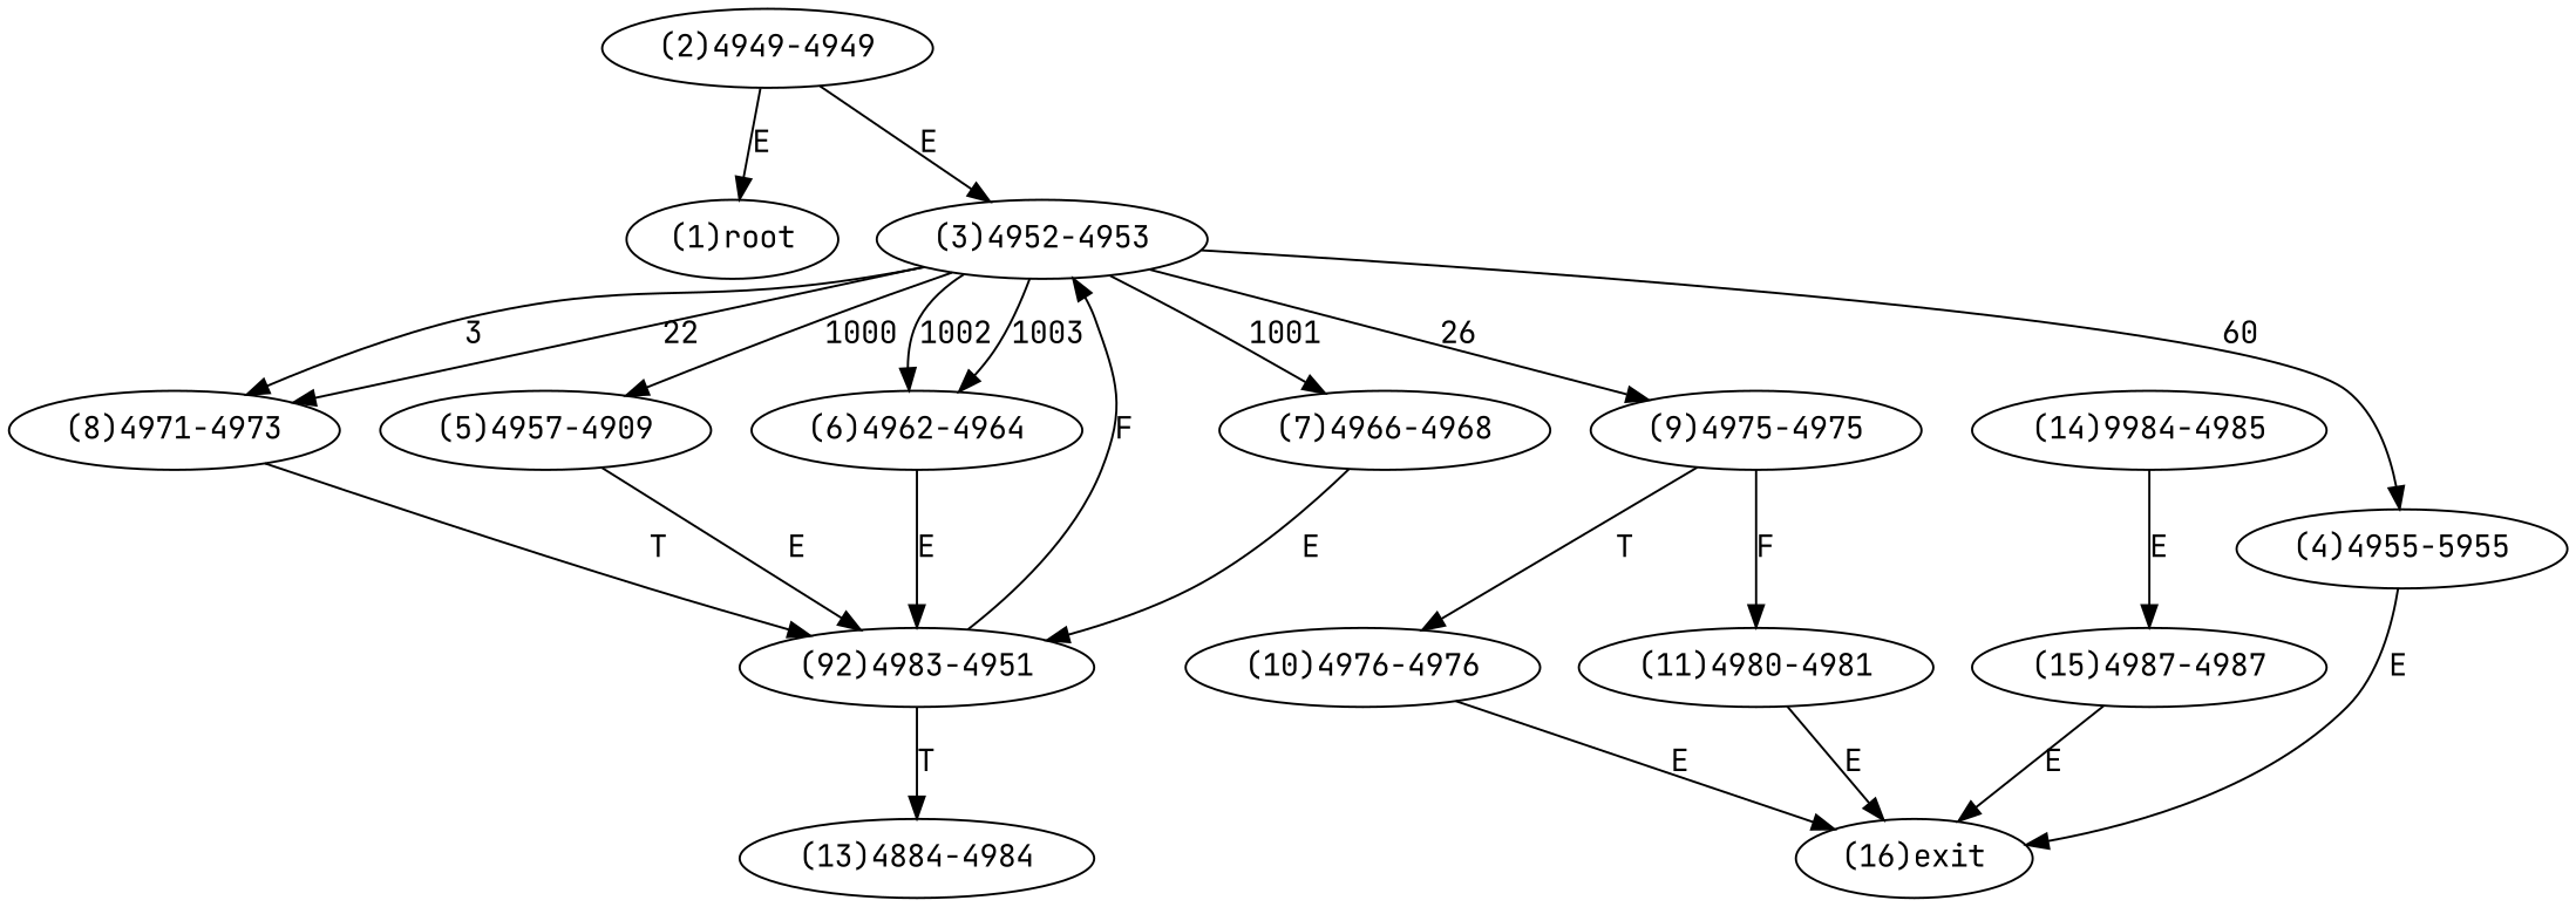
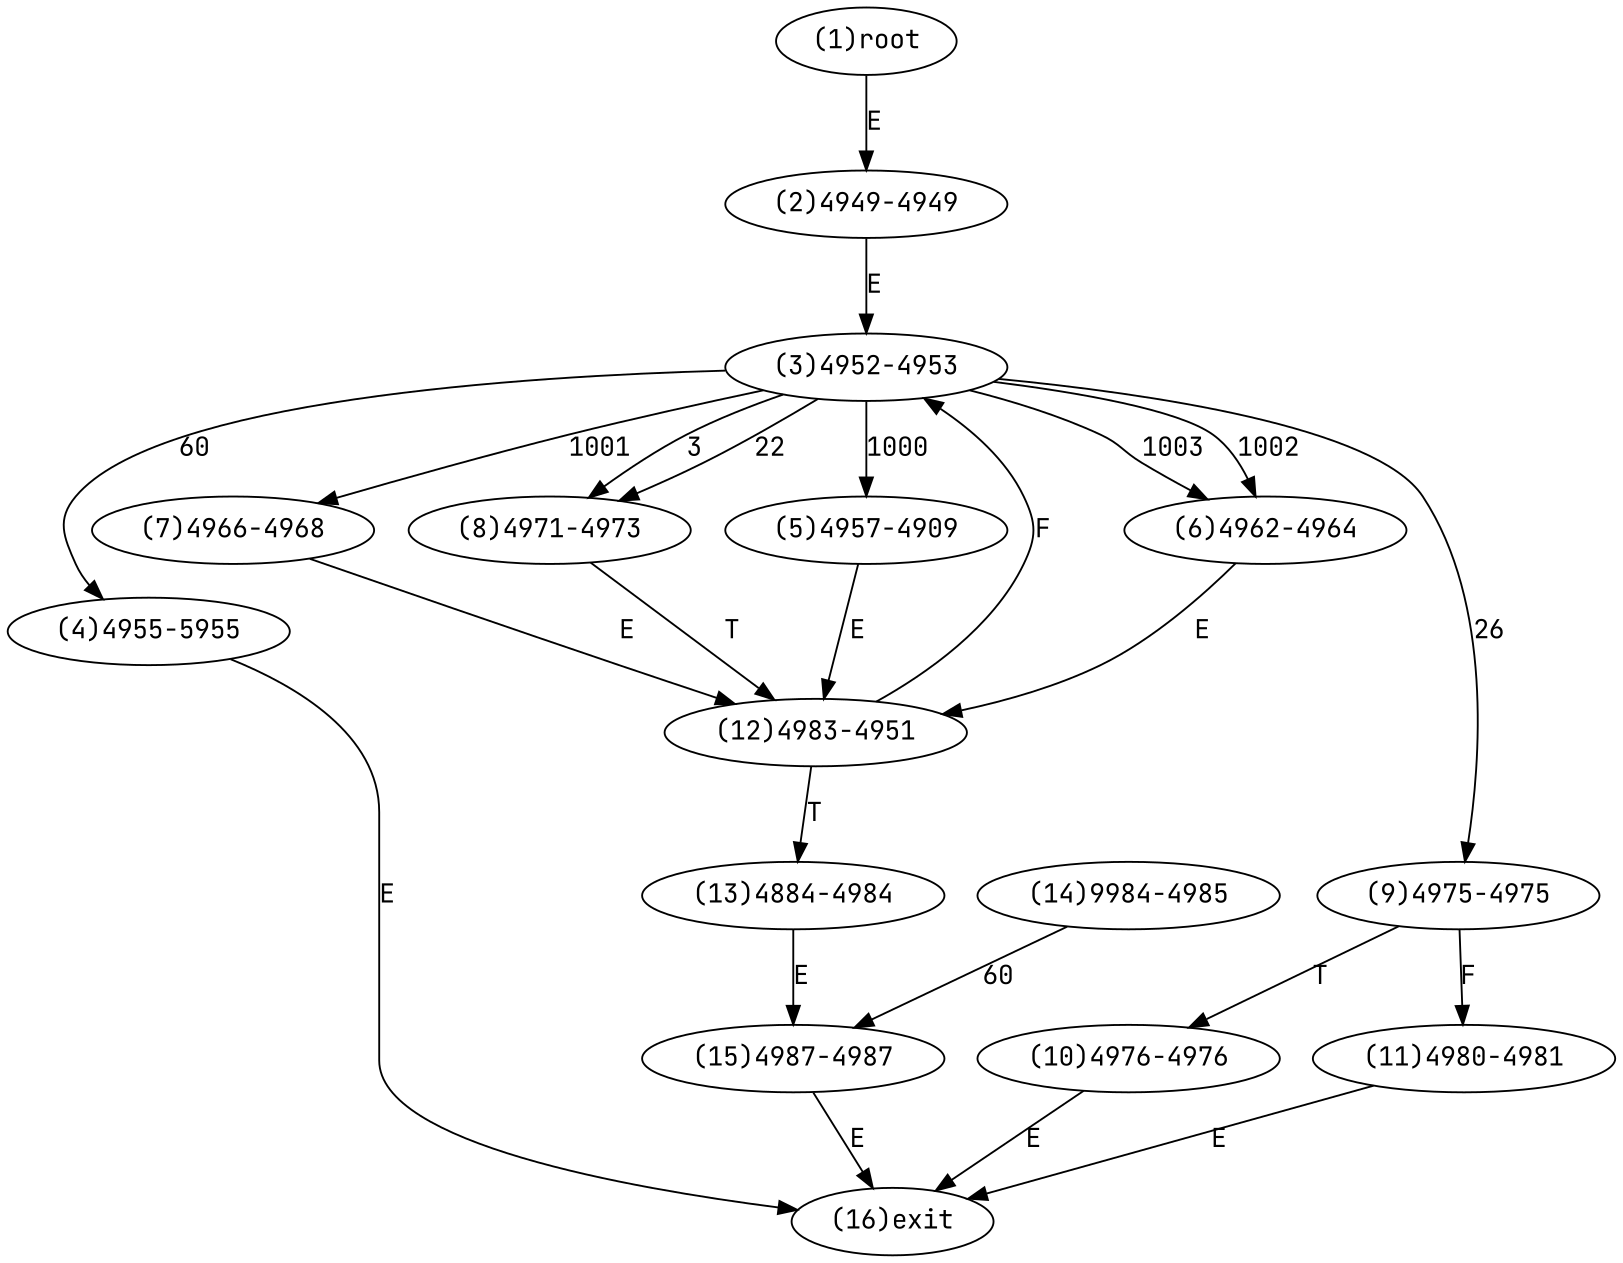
  digraph {
    fontname="JetBrains Mono"
    node [fontname="JetBrains Mono"]
    edge [fontname="JetBrains Mono"]
    n1 [label="(1)root"]
    n2 [label="(2)4949-4949"]
    n3 [label="(3)4952-4953"]
    n4 [label="(4)4955-5955"]
    n5 [label="(5)4957-4909"]
    n6 [label="(6)4962-4964"]
    n7 [label="(7)4966-4968"]
    n8 [label="(8)4971-4973"]
    n9 [label="(9)4975-4975"]
    n10 [label="(16)exit"]
-   n11 [label="(92)4983-4951"]
+   n11 [label="(12)4983-4951"]
    n12 [label="(11)4980-4981"]
    n13 [label="(10)4976-4976"]
    n14 [label="(13)4884-4984"]
    n15 [label="(15)4987-4987"]
    n16 [label="(14)9984-4985"]
-   n2 -> n1 [label=E]
+   n1 -> n2 [label=E]
    n2 -> n3 [label=E]
    n3 -> n4 [label=60]
    n3 -> n5 [label=1000]
    n3 -> n6 [label=1002]
    n3 -> n6 [label=1003]
    n3 -> n7 [label=1001]
    n3 -> n8 [label=3]
    n3 -> n8 [label=22]
    n3 -> n9 [label=26]
    n4 -> n10 [label=E]
    n5 -> n11 [label=E]
    n6 -> n11 [label=E]
    n7 -> n11 [label=E]
    n8 -> n11 [label=T]
    n9 -> n12 [label=F]
    n9 -> n13 [label=T]
    n11 -> n3 [label=F]
    n11 -> n14 [label=T]
    n12 -> n10 [label=E]
    n13 -> n10 [label=E]
+   n14 -> n15 [label=E]
    n15 -> n10 [label=E]
-   n16 -> n15 [label=E]
+   n16 -> n15 [label=60]
  }
